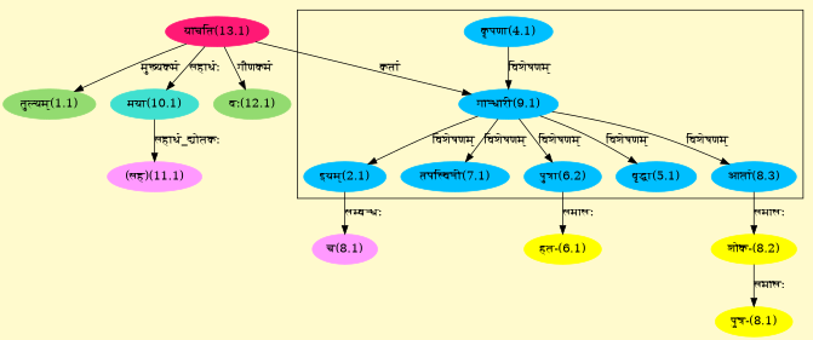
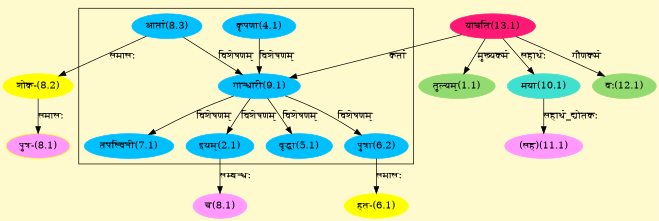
  digraph {
    bgcolor=lemonchiffon1
    compound=true
    rankdir=BT
    node [color="#00BFFF" style=filled]
    edge [dir=back]
    n1 [label="इयम्(2.1)"]
    n2 [label="गान्धारी(9.1)"]
    n3 [label="कृपणा(4.1)"]
    n4 [label="वृद्धा(5.1)"]
    n5 [label="पुत्रा(6.2)"]
    n6 [label="तपस्विनी(7.1)"]
    n7 [label="आर्ता(8.3)"]
    n8 [color="#FF1975" label="याचति(13.1)"]
    n9 [color="#93DB70" label="तुल्यम्(1.1)"]
    n10 [color="#FF99FF" label="च(8.1)"]
    n11 [color="#FFFF00" label="हत-(6.1)"]
-   n12 [color="#FFFF00" label="पुत्र-(8.1)"]
+   n12 [color="#FFFF00" label="पुत्र-(8.1)" fillcolor="#FF99FF"]
    n13 [color="#FFFF00" label="शोक-(8.2)"]
    n14 [color="#40E0D0" label="मया(10.1)"]
    n15 [color="#FF99FF" label="(सह)(11.1)"]
    n16 [color="#93DB70" label="वः(12.1)"]
    subgraph cluster_1 {
      n1
      n2
      n3
      n4
      n5
      n6
      n7
    }
    n1 -> n2 [label="विशेषणम्"]
    n2 -> n3 [label="विशेषणम्"]
    n2 -> n8 [label="कर्ता"]
    n4 -> n2 [label="विशेषणम्"]
    n5 -> n2 [label="विशेषणम्"]
    n6 -> n2 [label="विशेषणम्"]
-   n7 -> n2 [label="विशेषणम्"]
+   n2 -> n7 [label="विशेषणम्"]
    n9 -> n8 [label="मुख्यकर्म"]
    n10 -> n1 [label="सम्बन्धः"]
    n11 -> n5 [label="समासः"]
    n12 -> n13 [label="समासः"]
    n13 -> n7 [label="समासः"]
    n14 -> n8 [label="सहार्थः"]
    n15 -> n14 [label="सहार्थ_द्योतकः"]
    n16 -> n8 [label="गौणकर्म"]
  }
